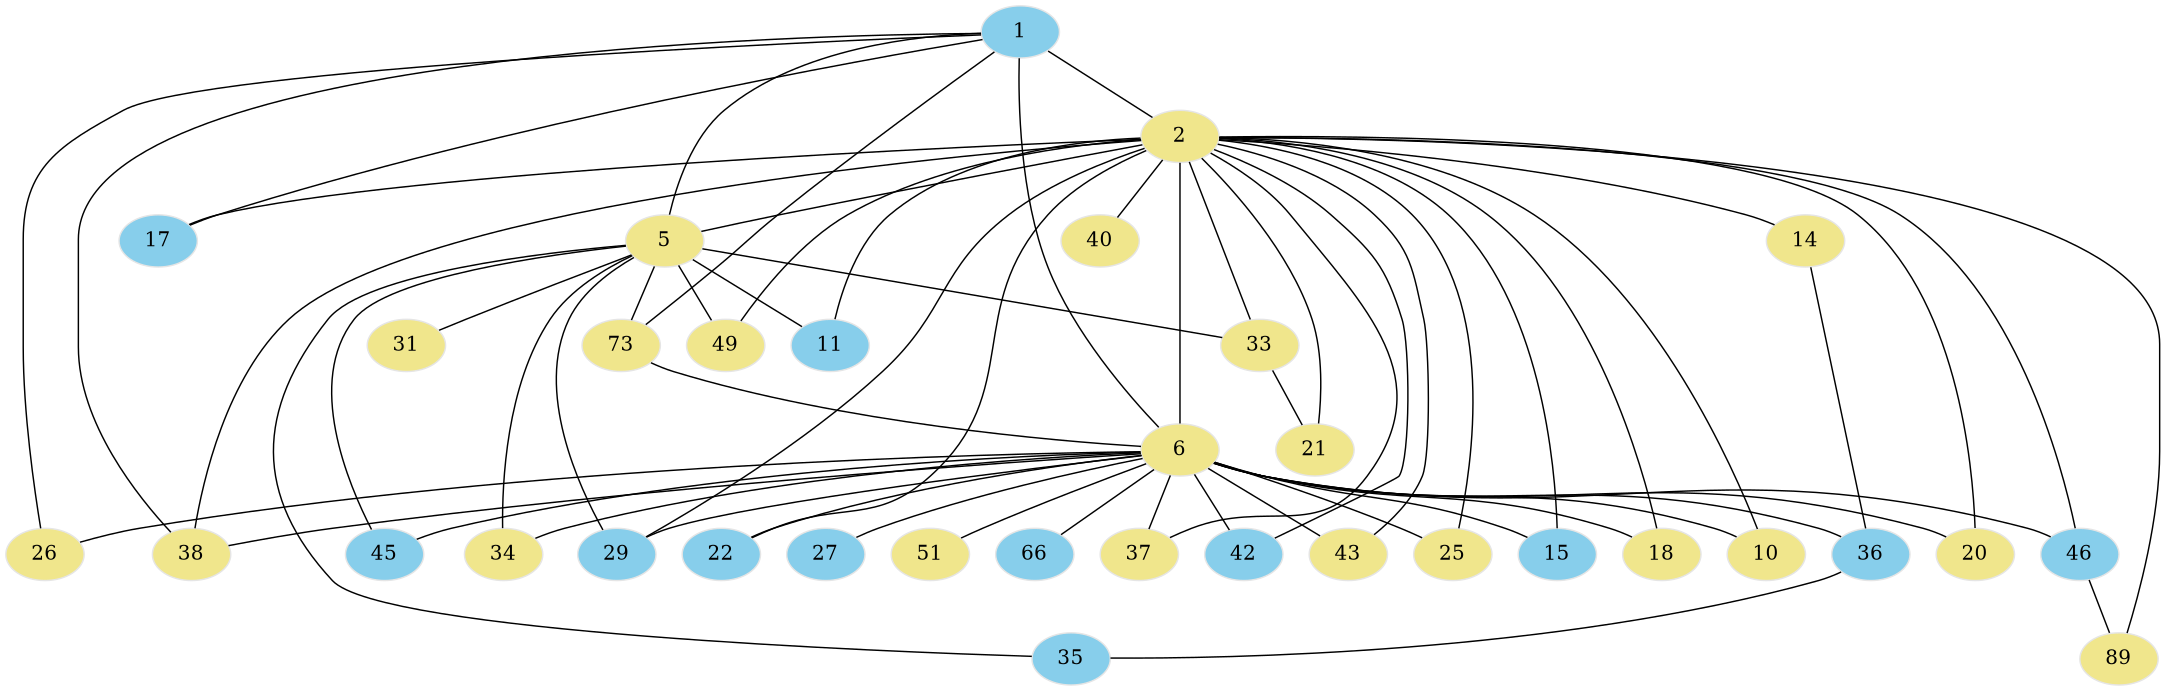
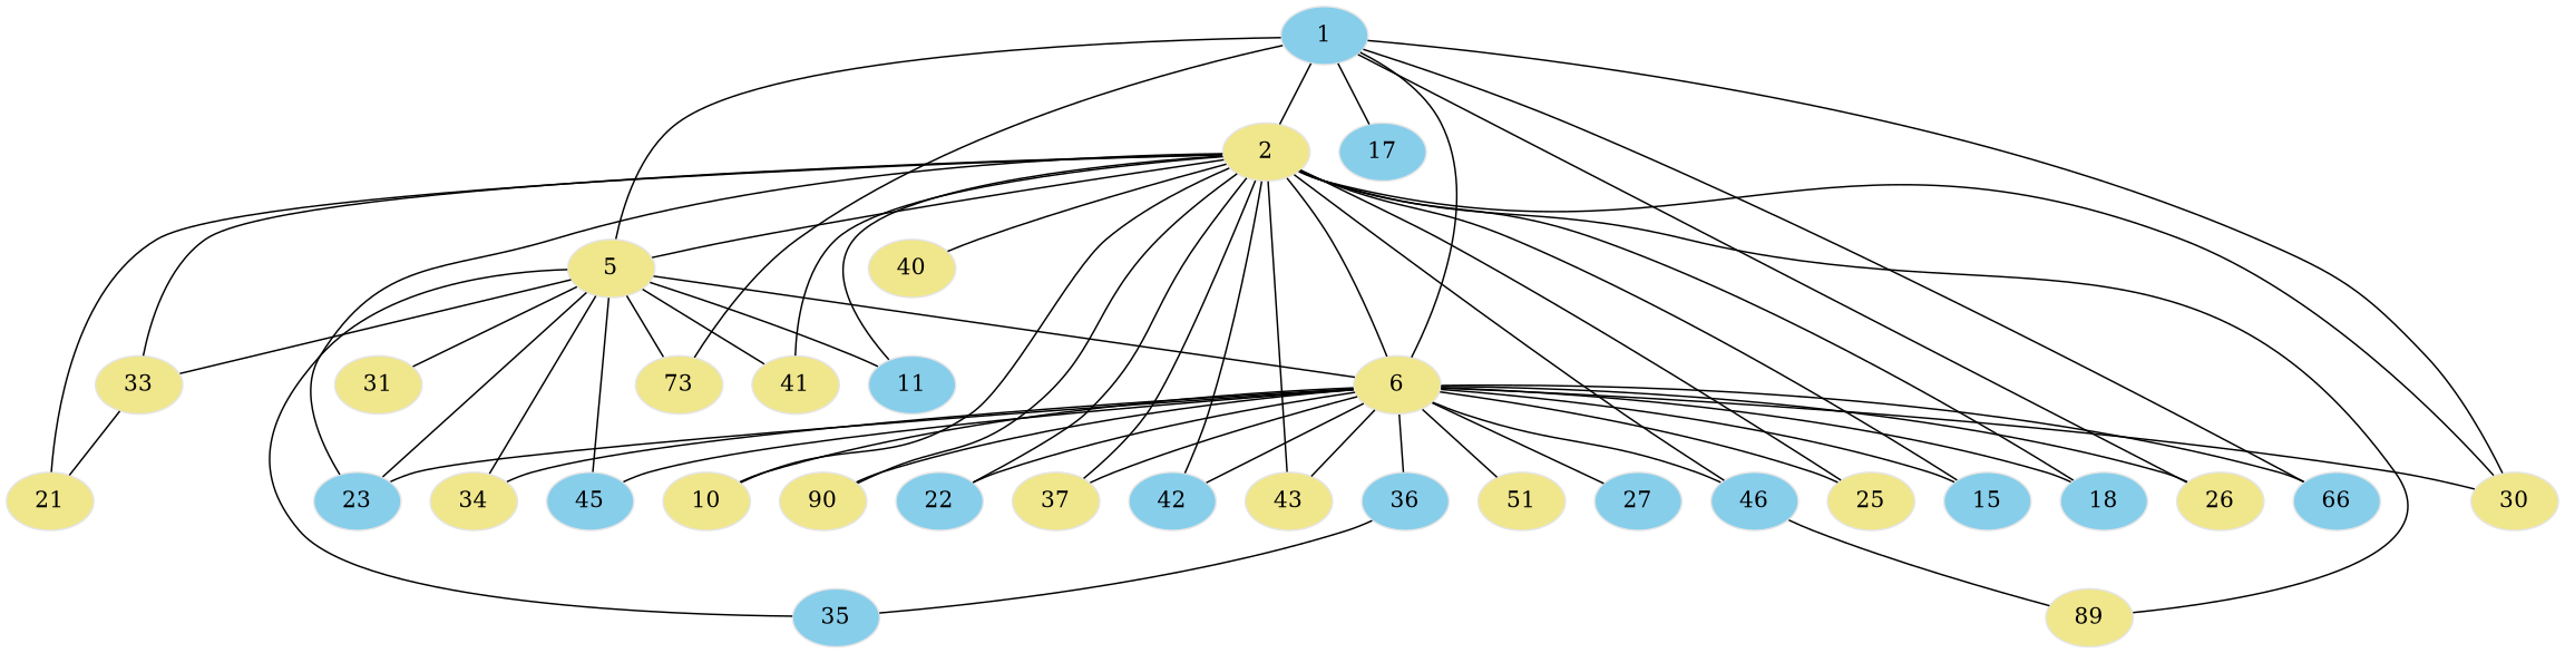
  graph {
    node [color=gray90 fillcolor=khaki style=filled]
    2 [super="+63+64+65+47+3+4+44"]
    5 [super="+62+9"]
    6 [super="+10+7"]
    17 [fillcolor=skyblue]
-   30 [super="+39" label=38]
+   30 [super="+39"]
    11 [fillcolor=skyblue super="+52"]
-   14
    15 [fillcolor=skyblue]
-   18
+   18 [fillcolor=skyblue]
    n10 [label=10]
-   20
+   20 [label=90]
    21 [super="+24"]
    22 [fillcolor=skyblue]
-   29 [fillcolor=skyblue super="+56+38"]
+   29 [fillcolor=skyblue super="+56+38" label=23]
    33
    37
    40 [super="+70"]
-   41 [label=49]
+   41
    42 [fillcolor=skyblue]
    43
    46 [fillcolor=skyblue]
    n22 [label=89]
    25
    1 [fillcolor=skyblue]
    n25 [label=73]
    26
    66 [fillcolor=skyblue]
    31
    34
    35 [fillcolor=skyblue]
    45 [fillcolor=skyblue]
    27 [fillcolor=skyblue]
    36 [fillcolor=skyblue]
    51 [super="+55"]
    2 -- 5 [weight=11]
    2 -- 6 [weight=17]
-   2 -- 17
    2 -- 30 [weight=2]
    2 -- 11
-   2 -- 14 [weight=2]
    2 -- 15
    2 -- 18
    2 -- n10
    2 -- 20 [weight=2]
    2 -- 21 [weight=2]
    2 -- 22
    2 -- 29 [weight=3]
    2 -- 33
    2 -- 37
    2 -- 40 [weight=3]
    2 -- 41
    2 -- 42
    2 -- 43
    2 -- 46
    2 -- n22
    2 -- 25
-   n25 -- 6 [weight=7]
+   5 -- 6 [weight=7]
    5 -- 11
    5 -- 29 [weight=2]
    5 -- 33
    5 -- 41 [weight=2]
    5 -- n25
    5 -- 31 [weight=2]
    5 -- 34
    5 -- 35
    5 -- 45
    6 -- 30
    6 -- 15
    6 -- 18
    6 -- n10
    6 -- 20
    6 -- 22
    6 -- 29 [weight=3]
    6 -- 37
    6 -- 42
    6 -- 43
    6 -- 46
    6 -- 25 [weight=2]
    6 -- 26
    6 -- 66
    6 -- 34
    6 -- 45
    6 -- 27
    6 -- 36
    6 -- 51 [weight=2]
-   14 -- 36
    33 -- 21
    46 -- n22
    1 -- 2 [weight=4]
    1 -- 5 [weight=2]
    1 -- 6 [weight=3]
    1 -- 17
    1 -- 30
    1 -- n25
    1 -- 26
+   1 -- 66
    36 -- 35
  }
